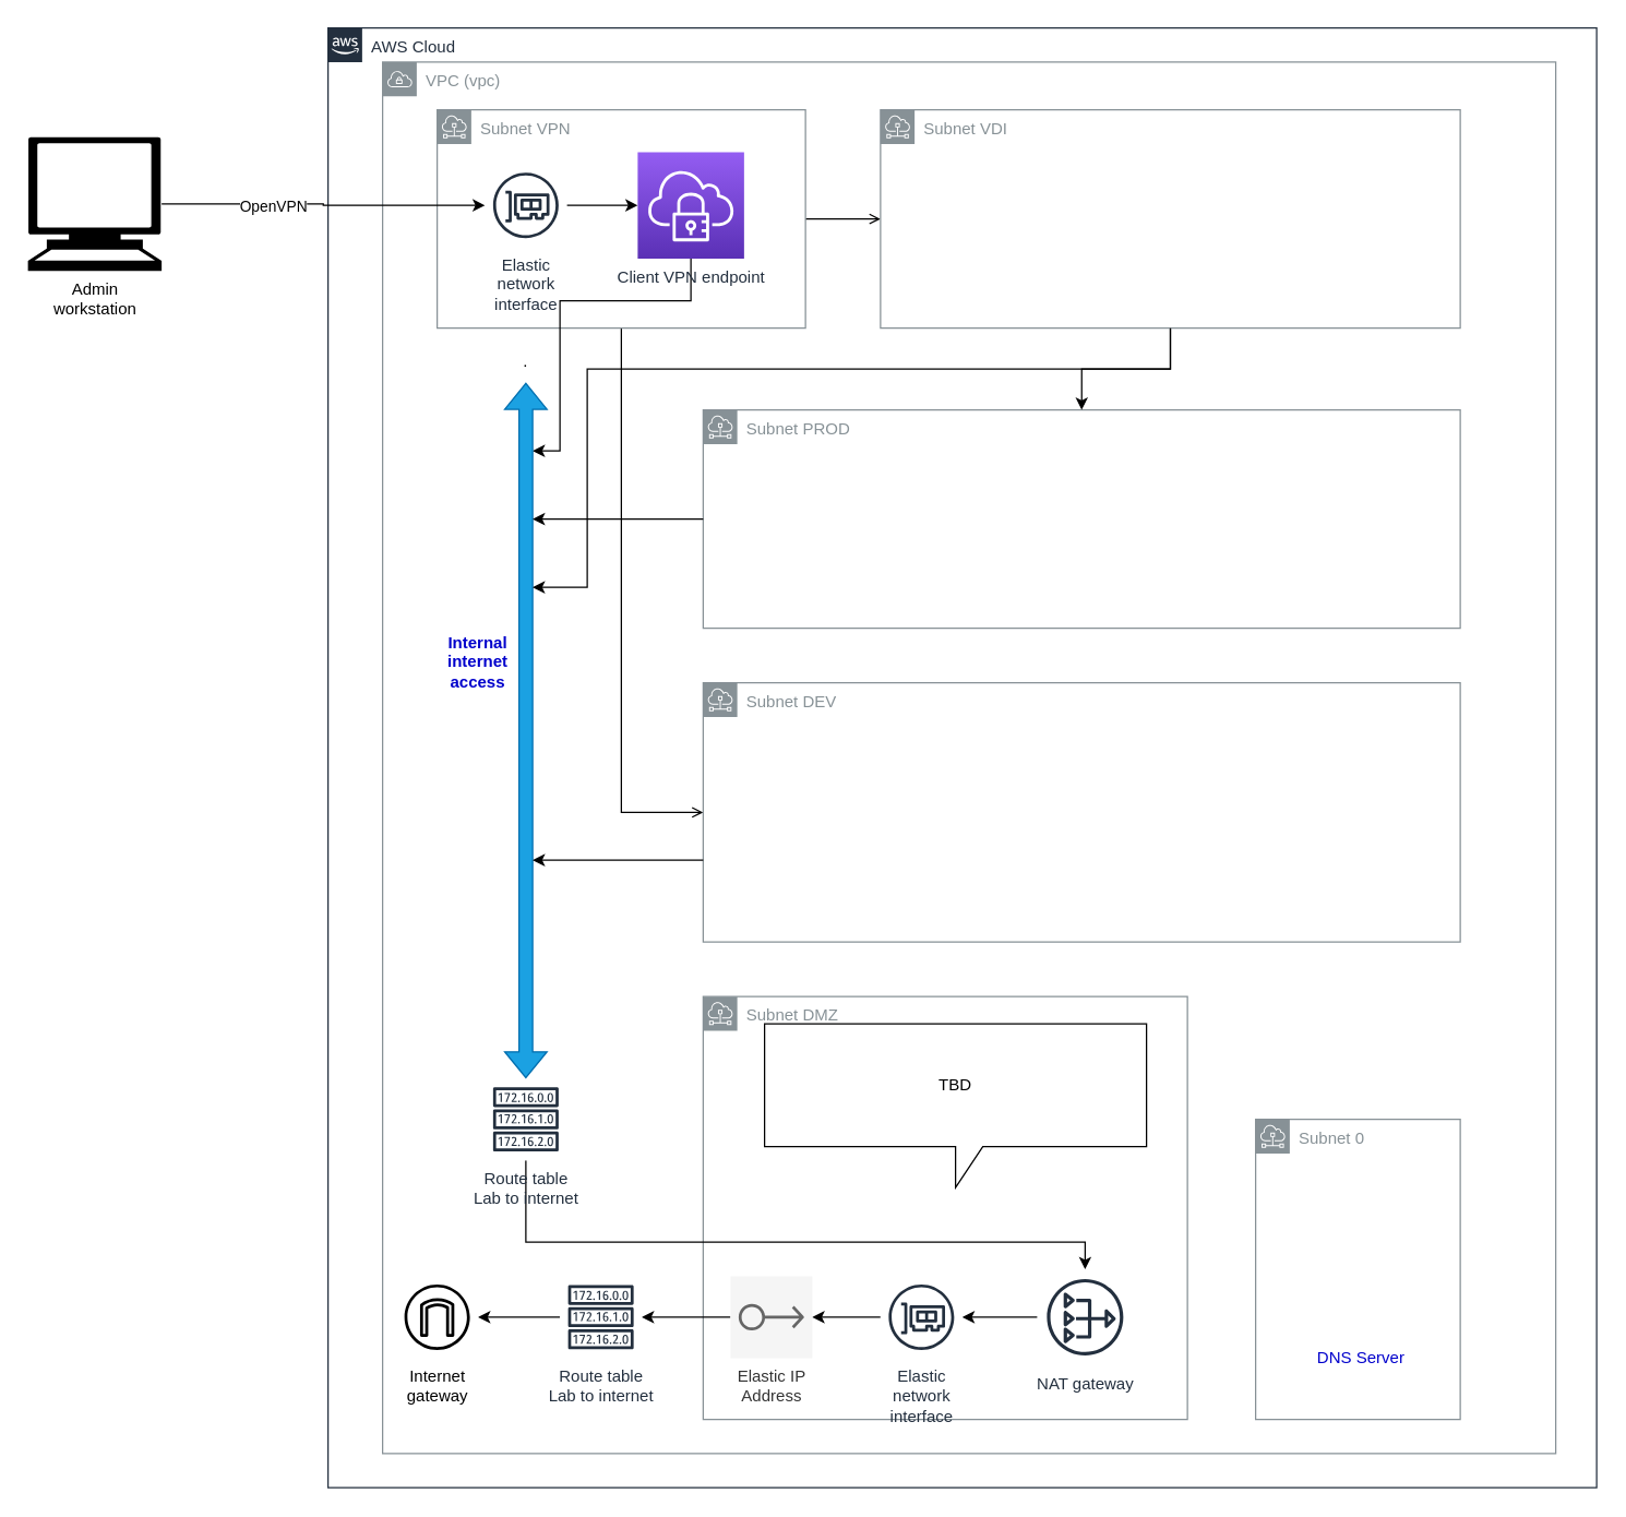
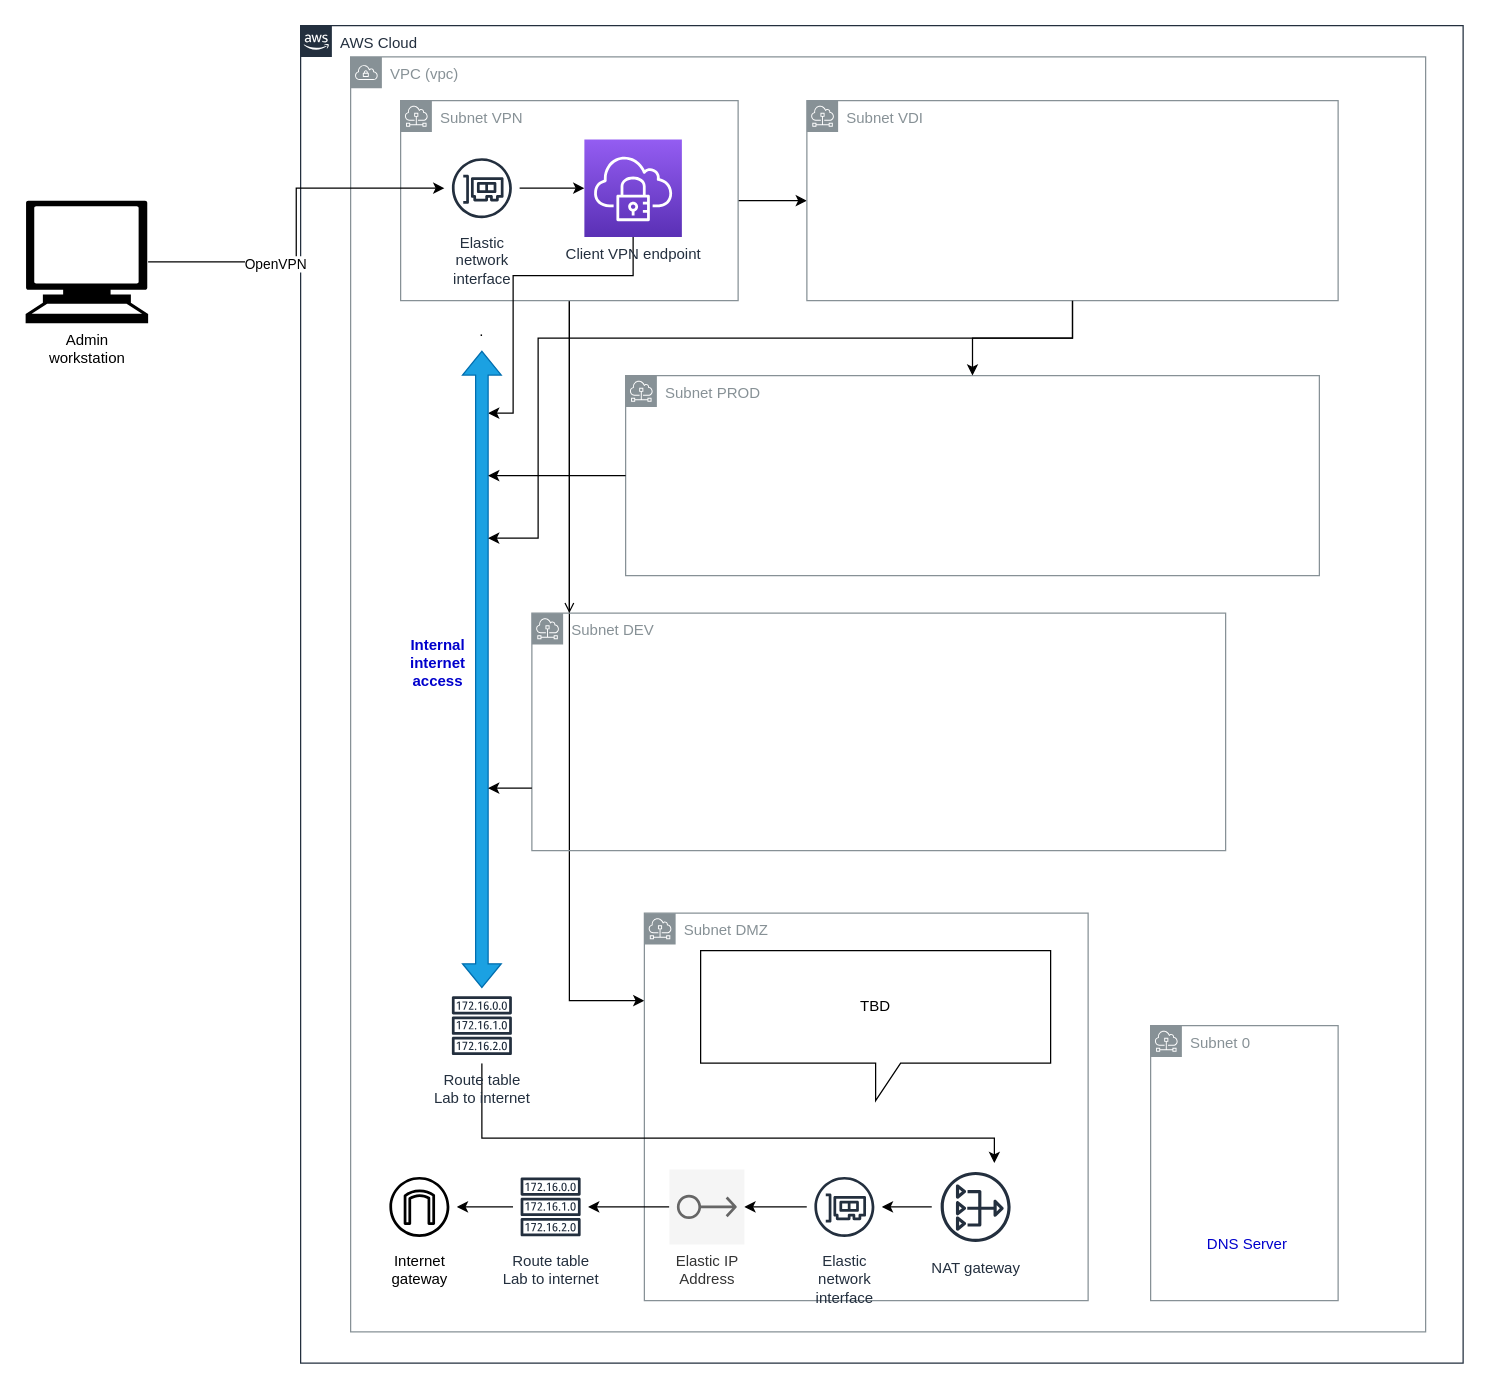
  <mxCell id="0" />
  <mxCell id="1" parent="0" />
  <mxCell id="2" value="AWS Cloud" style="points=[[0,0],[0.25,0],[0.5,0],[0.75,0],[1,0],[1,0.25],[1,0.5],[1,0.75],[1,1],[0.75,1],[0.5,1],[0.25,1],[0,1],[0,0.75],[0,0.5],[0,0.25]];outlineConnect=0;gradientColor=none;html=1;whiteSpace=wrap;fontSize=12;fontStyle=0;shape=mxgraph.aws4.group;grIcon=mxgraph.aws4.group_aws_cloud_alt;strokeColor=#232F3E;fillColor=none;verticalAlign=top;align=left;spacingLeft=30;fontColor=#232F3E;dashed=0;labelBackgroundColor=#ffffff;container=1;pointerEvents=0;collapsible=0;recursiveResize=0;" parent="1" vertex="1"><mxGeometry x="240" y="20" width="930" height="1070" as="geometry" /></mxCell>
  <mxCell id="3" value="VPC (vpc)" style="sketch=0;outlineConnect=0;gradientColor=none;html=1;whiteSpace=wrap;fontSize=12;fontStyle=0;shape=mxgraph.aws4.group;grIcon=mxgraph.aws4.group_vpc;strokeColor=#879196;fillColor=none;verticalAlign=top;align=left;spacingLeft=30;fontColor=#879196;dashed=0;" parent="2" vertex="1"><mxGeometry x="40" y="25" width="860" height="1020" as="geometry" /></mxCell>
- <mxCell id="4" style="edgeStyle=orthogonalEdgeStyle;rounded=0;orthogonalLoop=1;jettySize=auto;html=1;fontColor=#0000CC;endArrow=open;" edge="1" parent="2" source="7" target="33"><mxGeometry relative="1" as="geometry" /></mxCell>
+ <mxCell id="4" style="edgeStyle=orthogonalEdgeStyle;rounded=0;orthogonalLoop=1;jettySize=auto;html=1;fontColor=#0000CC;" edge="1" parent="2" source="7" target="33"><mxGeometry relative="1" as="geometry" /></mxCell>
  <mxCell id="5" style="edgeStyle=orthogonalEdgeStyle;rounded=0;orthogonalLoop=1;jettySize=auto;html=1;fontColor=#0000CC;endArrow=open;" edge="1" parent="2" source="7" target="28"><mxGeometry relative="1" as="geometry"><Array as="points"><mxPoint x="215" y="575" /></Array></mxGeometry></mxCell>
+ <mxCell id="6" style="edgeStyle=orthogonalEdgeStyle;rounded=0;orthogonalLoop=1;jettySize=auto;html=1;fontColor=#0000CC;" edge="1" parent="2" source="7" target="12"><mxGeometry relative="1" as="geometry"><Array as="points"><mxPoint x="215" y="780" /></Array></mxGeometry></mxCell>
  <mxCell id="7" value="Subnet VPN" style="sketch=0;outlineConnect=0;gradientColor=none;html=1;whiteSpace=wrap;fontSize=12;fontStyle=0;shape=mxgraph.aws4.group;grIcon=mxgraph.aws4.group_subnet;strokeColor=#879196;fillColor=none;verticalAlign=top;align=left;spacingLeft=30;fontColor=#879196;dashed=0;" parent="2" vertex="1"><mxGeometry x="80" y="60" width="270" height="160" as="geometry" /></mxCell>
  <mxCell id="8" style="edgeStyle=orthogonalEdgeStyle;rounded=0;orthogonalLoop=1;jettySize=auto;html=1;entryX=0;entryY=0.5;entryDx=0;entryDy=0;entryPerimeter=0;" edge="1" parent="2" source="9" target="11"><mxGeometry relative="1" as="geometry" /></mxCell>
  <mxCell id="9" value="Elastic&#10;network&#10;interface" style="sketch=0;outlineConnect=0;fontColor=#232F3E;gradientColor=none;strokeColor=#232F3E;fillColor=#ffffff;dashed=0;verticalLabelPosition=bottom;verticalAlign=top;align=center;html=1;fontSize=12;fontStyle=0;aspect=fixed;shape=mxgraph.aws4.resourceIcon;resIcon=mxgraph.aws4.elastic_network_interface;" parent="2" vertex="1"><mxGeometry x="115" y="100" width="60" height="60" as="geometry" /></mxCell>
  <mxCell id="10" style="edgeStyle=orthogonalEdgeStyle;rounded=0;orthogonalLoop=1;jettySize=auto;html=1;fontColor=#0000CC;" edge="1" parent="2" source="11"><mxGeometry relative="1" as="geometry"><mxPoint x="150" y="310" as="targetPoint" /><Array as="points"><mxPoint x="266" y="200" /><mxPoint x="170" y="200" /><mxPoint x="170" y="310" /></Array></mxGeometry></mxCell>
  <mxCell id="11" value="Client VPN endpoint" style="sketch=0;points=[[0,0,0],[0.25,0,0],[0.5,0,0],[0.75,0,0],[1,0,0],[0,1,0],[0.25,1,0],[0.5,1,0],[0.75,1,0],[1,1,0],[0,0.25,0],[0,0.5,0],[0,0.75,0],[1,0.25,0],[1,0.5,0],[1,0.75,0]];outlineConnect=0;fontColor=#232F3E;gradientColor=#945DF2;gradientDirection=north;fillColor=#5A30B5;strokeColor=#ffffff;dashed=0;verticalLabelPosition=bottom;verticalAlign=top;align=center;html=1;fontSize=12;fontStyle=0;aspect=fixed;shape=mxgraph.aws4.resourceIcon;resIcon=mxgraph.aws4.client_vpn;" parent="2" vertex="1"><mxGeometry x="227" y="91" width="78" height="78" as="geometry" /></mxCell>
  <mxCell id="12" value="Subnet DMZ" style="sketch=0;outlineConnect=0;gradientColor=none;html=1;whiteSpace=wrap;fontSize=12;fontStyle=0;shape=mxgraph.aws4.group;grIcon=mxgraph.aws4.group_subnet;strokeColor=#879196;fillColor=none;verticalAlign=top;align=left;spacingLeft=30;fontColor=#879196;dashed=0;" vertex="1" parent="2"><mxGeometry x="275" y="710" width="355" height="310" as="geometry" /></mxCell>
- <mxCell id="13" value="Internet&#10;gateway" style="sketch=0;outlineConnect=0;dashed=0;verticalLabelPosition=bottom;verticalAlign=top;align=center;html=1;fontSize=12;fontStyle=0;aspect=fixed;shape=mxgraph.aws4.resourceIcon;resIcon=mxgraph.aws4.internet_gateway;" vertex="1" parent="2"><mxGeometry x="50" y="915" width="60" height="60" as="geometry" /></mxCell>
+ <mxCell id="13" value="Internet&#10;gateway" style="sketch=0;outlineConnect=0;dashed=0;verticalLabelPosition=bottom;verticalAlign=top;align=center;html=1;fontSize=12;fontStyle=0;aspect=fixed;shape=mxgraph.aws4.resourceIcon;resIcon=mxgraph.aws4.internet_gateway;" vertex="1" parent="2"><mxGeometry x="65" y="915" width="60" height="60" as="geometry" /></mxCell>
  <mxCell id="14" style="edgeStyle=orthogonalEdgeStyle;rounded=0;orthogonalLoop=1;jettySize=auto;html=1;" edge="1" parent="2" source="15" target="13"><mxGeometry relative="1" as="geometry" /></mxCell>
  <mxCell id="15" value="Route table&lt;br&gt;Lab to internet" style="sketch=0;outlineConnect=0;fontColor=#232F3E;gradientColor=none;strokeColor=#232F3E;fillColor=#ffffff;dashed=0;verticalLabelPosition=bottom;verticalAlign=top;align=center;html=1;fontSize=12;fontStyle=0;aspect=fixed;shape=mxgraph.aws4.resourceIcon;resIcon=mxgraph.aws4.route_table;" vertex="1" parent="2"><mxGeometry x="170" y="915" width="60" height="60" as="geometry" /></mxCell>
  <mxCell id="16" style="edgeStyle=orthogonalEdgeStyle;rounded=0;orthogonalLoop=1;jettySize=auto;html=1;" edge="1" parent="2" source="17" target="15"><mxGeometry relative="1" as="geometry" /></mxCell>
  <mxCell id="17" value="Elastic IP&#10;Address" style="sketch=0;outlineConnect=0;dashed=0;verticalLabelPosition=bottom;verticalAlign=top;align=center;html=1;fontSize=12;fontStyle=0;aspect=fixed;shape=mxgraph.aws4.resourceIcon;resIcon=mxgraph.aws4.elastic_ip_address;rotation=0;fillColor=#f5f5f5;strokeColor=#666666;fontColor=#333333;" vertex="1" parent="2"><mxGeometry x="295" y="915" width="60" height="60" as="geometry" /></mxCell>
  <mxCell id="18" style="edgeStyle=orthogonalEdgeStyle;rounded=0;orthogonalLoop=1;jettySize=auto;html=1;" edge="1" parent="2" source="19" target="17"><mxGeometry relative="1" as="geometry" /></mxCell>
  <mxCell id="19" value="Elastic&#10;network&#10;interface" style="sketch=0;outlineConnect=0;fontColor=#232F3E;gradientColor=none;strokeColor=#232F3E;fillColor=#ffffff;dashed=0;verticalLabelPosition=bottom;verticalAlign=top;align=center;html=1;fontSize=12;fontStyle=0;aspect=fixed;shape=mxgraph.aws4.resourceIcon;resIcon=mxgraph.aws4.elastic_network_interface;" vertex="1" parent="2"><mxGeometry x="405" y="915" width="60" height="60" as="geometry" /></mxCell>
  <mxCell id="20" style="edgeStyle=orthogonalEdgeStyle;rounded=0;orthogonalLoop=1;jettySize=auto;html=1;" edge="1" parent="2" source="21" target="19"><mxGeometry relative="1" as="geometry" /></mxCell>
- <mxCell id="21" value="NAT gateway" style="sketch=0;outlineConnect=0;fontColor=#232F3E;gradientColor=none;strokeColor=#232F3E;fillColor=#ffffff;dashed=0;verticalLabelPosition=bottom;verticalAlign=top;align=center;html=1;fontSize=12;fontStyle=0;aspect=fixed;shape=mxgraph.aws4.resourceIcon;resIcon=mxgraph.aws4.nat_gateway;" vertex="1" parent="2"><mxGeometry x="520" y="910" width="70" height="70" as="geometry" /></mxCell>
+ <mxCell id="21" value="NAT gateway" style="sketch=0;outlineConnect=0;fontColor=#232F3E;gradientColor=none;strokeColor=#232F3E;fillColor=#ffffff;dashed=0;verticalLabelPosition=bottom;verticalAlign=top;align=center;html=1;fontSize=12;fontStyle=0;aspect=fixed;shape=mxgraph.aws4.resourceIcon;resIcon=mxgraph.aws4.nat_gateway;" vertex="1" parent="2"><mxGeometry x="505" y="910" width="70" height="70" as="geometry" /></mxCell>
  <mxCell id="22" style="edgeStyle=orthogonalEdgeStyle;rounded=0;orthogonalLoop=1;jettySize=auto;html=1;" edge="1" parent="2" source="23" target="21"><mxGeometry relative="1" as="geometry"><Array as="points"><mxPoint x="145" y="890" /><mxPoint x="555" y="890" /></Array></mxGeometry></mxCell>
  <mxCell id="23" value="Route table&lt;br&gt;Lab to internet" style="sketch=0;outlineConnect=0;fontColor=#232F3E;gradientColor=none;strokeColor=#232F3E;fillColor=#ffffff;dashed=0;verticalLabelPosition=bottom;verticalAlign=top;align=center;html=1;fontSize=12;fontStyle=0;aspect=fixed;shape=mxgraph.aws4.resourceIcon;resIcon=mxgraph.aws4.route_table;" vertex="1" parent="2"><mxGeometry x="115" y="770" width="60" height="60" as="geometry" /></mxCell>
- <mxCell id="24" value="TBD" style="shape=callout;whiteSpace=wrap;html=1;perimeter=calloutPerimeter;" vertex="1" parent="2"><mxGeometry x="320" y="730" width="280" height="120" as="geometry" /></mxCell>
+ <mxCell id="24" value="TBD" style="shape=callout;whiteSpace=wrap;html=1;perimeter=calloutPerimeter;" vertex="1" parent="2"><mxGeometry x="320" y="740" width="280" height="120" as="geometry" /></mxCell>
  <mxCell id="25" value="" style="shape=flexArrow;endArrow=classic;startArrow=classic;html=1;rounded=0;fillColor=#1ba1e2;strokeColor=#006EAF;" edge="1" parent="2" source="23" target="26"><mxGeometry width="100" height="100" relative="1" as="geometry"><mxPoint x="90" y="540" as="sourcePoint" /><mxPoint x="190" y="440" as="targetPoint" /></mxGeometry></mxCell>
  <mxCell id="26" value="." style="text;html=1;strokeColor=none;fillColor=none;align=center;verticalAlign=middle;whiteSpace=wrap;rounded=0;" vertex="1" parent="2"><mxGeometry x="115" y="230" width="60" height="30" as="geometry" /></mxCell>
- <mxCell id="27" value="Internal internet access" style="text;html=1;strokeColor=none;fillColor=none;align=center;verticalAlign=middle;whiteSpace=wrap;rounded=0;fontStyle=1;fontColor=#0000CC;" vertex="1" parent="2"><mxGeometry x="80" y="440" width="60" height="50" as="geometry" /></mxCell>
- <mxCell id="28" value="Subnet DEV" style="sketch=0;outlineConnect=0;gradientColor=none;html=1;whiteSpace=wrap;fontSize=12;fontStyle=0;shape=mxgraph.aws4.group;grIcon=mxgraph.aws4.group_subnet;strokeColor=#879196;fillColor=none;verticalAlign=top;align=left;spacingLeft=30;fontColor=#879196;dashed=0;" vertex="1" parent="2"><mxGeometry x="275" y="480" width="555" height="190" as="geometry" /></mxCell>
- <mxCell id="29" value="Subnet PROD" style="sketch=0;outlineConnect=0;gradientColor=none;html=1;whiteSpace=wrap;fontSize=12;fontStyle=0;shape=mxgraph.aws4.group;grIcon=mxgraph.aws4.group_subnet;strokeColor=#879196;fillColor=none;verticalAlign=top;align=left;spacingLeft=30;fontColor=#879196;dashed=0;" vertex="1" parent="2"><mxGeometry x="275" y="280" width="555" height="160" as="geometry" /></mxCell>
+ <mxCell id="27" value="Internal internet access" style="text;html=1;strokeColor=none;fillColor=none;align=center;verticalAlign=middle;whiteSpace=wrap;rounded=0;fontStyle=1;fontColor=#0000CC;" vertex="1" parent="2"><mxGeometry x="80" y="485" width="60" height="50" as="geometry" /></mxCell>
+ <mxCell id="28" value="Subnet DEV" style="sketch=0;outlineConnect=0;gradientColor=none;html=1;whiteSpace=wrap;fontSize=12;fontStyle=0;shape=mxgraph.aws4.group;grIcon=mxgraph.aws4.group_subnet;strokeColor=#879196;fillColor=none;verticalAlign=top;align=left;spacingLeft=30;fontColor=#879196;dashed=0;" vertex="1" parent="2"><mxGeometry x="185" y="470" width="555" height="190" as="geometry" /></mxCell>
+ <mxCell id="29" value="Subnet PROD" style="sketch=0;outlineConnect=0;gradientColor=none;html=1;whiteSpace=wrap;fontSize=12;fontStyle=0;shape=mxgraph.aws4.group;grIcon=mxgraph.aws4.group_subnet;strokeColor=#879196;fillColor=none;verticalAlign=top;align=left;spacingLeft=30;fontColor=#879196;dashed=0;" vertex="1" parent="2"><mxGeometry x="260" y="280" width="555" height="160" as="geometry" /></mxCell>
  <mxCell id="30" value="Subnet 0" style="sketch=0;outlineConnect=0;gradientColor=none;html=1;whiteSpace=wrap;fontSize=12;fontStyle=0;shape=mxgraph.aws4.group;grIcon=mxgraph.aws4.group_subnet;strokeColor=#879196;fillColor=none;verticalAlign=top;align=left;spacingLeft=30;fontColor=#879196;dashed=0;" vertex="1" parent="2"><mxGeometry x="680" y="800" width="150" height="220" as="geometry" /></mxCell>
  <mxCell id="31" value="DNS Server" style="text;html=1;strokeColor=none;fillColor=none;align=center;verticalAlign=middle;whiteSpace=wrap;rounded=0;fontColor=#0000CC;" vertex="1" parent="2"><mxGeometry x="720" y="960" width="75" height="30" as="geometry" /></mxCell>
  <mxCell id="32" style="edgeStyle=orthogonalEdgeStyle;rounded=0;orthogonalLoop=1;jettySize=auto;html=1;fontColor=#0000CC;" edge="1" parent="2" source="33" target="29"><mxGeometry relative="1" as="geometry" /></mxCell>
  <mxCell id="33" value="Subnet VDI" style="sketch=0;outlineConnect=0;gradientColor=none;html=1;whiteSpace=wrap;fontSize=12;fontStyle=0;shape=mxgraph.aws4.group;grIcon=mxgraph.aws4.group_subnet;strokeColor=#879196;fillColor=none;verticalAlign=top;align=left;spacingLeft=30;fontColor=#879196;dashed=0;" vertex="1" parent="2"><mxGeometry x="405" y="60" width="425" height="160" as="geometry" /></mxCell>
  <mxCell id="34" style="edgeStyle=orthogonalEdgeStyle;rounded=0;orthogonalLoop=1;jettySize=auto;html=1;" edge="1" parent="1" source="36" target="9"><mxGeometry relative="1" as="geometry" /></mxCell>
  <mxCell id="35" value="OpenVPN" style="edgeLabel;html=1;align=center;verticalAlign=middle;resizable=0;points=[];" vertex="1" connectable="0" parent="34"><mxGeometry x="-0.316" y="-1" relative="1" as="geometry"><mxPoint as="offset" /></mxGeometry></mxCell>
- <mxCell id="36" value="Admin &lt;br&gt;workstation" style="shape=mxgraph.signs.tech.computer;html=1;pointerEvents=1;fillColor=#000000;strokeColor=none;verticalLabelPosition=bottom;verticalAlign=top;align=center;" parent="1" vertex="1"><mxGeometry x="20" y="100" width="98" height="98" as="geometry" /></mxCell>
+ <mxCell id="36" value="Admin &lt;br&gt;workstation" style="shape=mxgraph.signs.tech.computer;html=1;pointerEvents=1;fillColor=#000000;strokeColor=none;verticalLabelPosition=bottom;verticalAlign=top;align=center;" parent="1" vertex="1"><mxGeometry x="20" y="160" width="98" height="98" as="geometry" /></mxCell>
  <mxCell id="37" style="edgeStyle=orthogonalEdgeStyle;rounded=0;orthogonalLoop=1;jettySize=auto;html=1;fontColor=#0000CC;" edge="1" parent="1" source="28"><mxGeometry relative="1" as="geometry"><mxPoint x="390" y="630" as="targetPoint" /><Array as="points"><mxPoint x="390" y="630" /></Array></mxGeometry></mxCell>
  <mxCell id="38" style="edgeStyle=orthogonalEdgeStyle;rounded=0;orthogonalLoop=1;jettySize=auto;html=1;fontColor=#0000CC;" edge="1" parent="1" source="29"><mxGeometry relative="1" as="geometry"><mxPoint x="390" y="380" as="targetPoint" /></mxGeometry></mxCell>
  <mxCell id="39" style="edgeStyle=orthogonalEdgeStyle;rounded=0;orthogonalLoop=1;jettySize=auto;html=1;fontColor=#0000CC;" edge="1" parent="1" source="33"><mxGeometry relative="1" as="geometry"><mxPoint x="390" y="430" as="targetPoint" /><Array as="points"><mxPoint x="858" y="270" /><mxPoint x="430" y="270" /><mxPoint x="430" y="430" /></Array></mxGeometry></mxCell>
